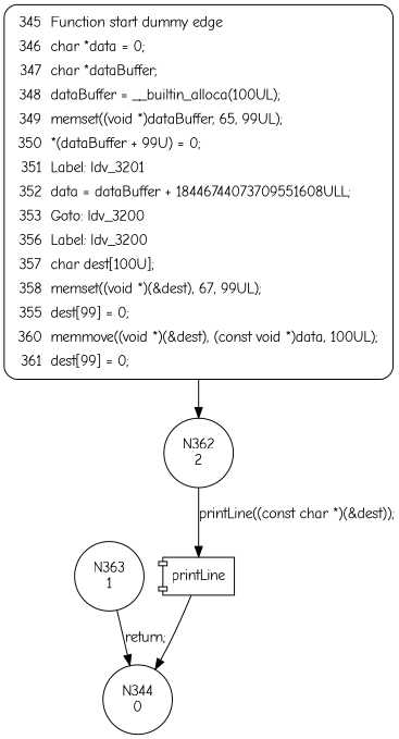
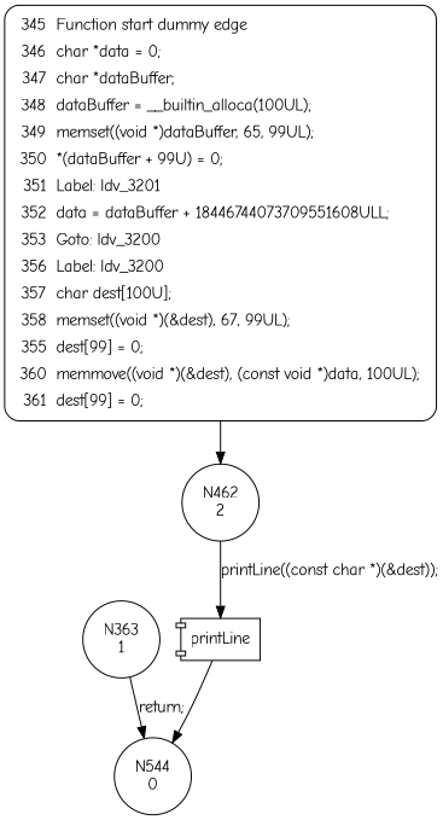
  digraph {
    fontname="Comic Neue"
    node [fontname="Comic Neue" shape=circle]
    edge [fontname="Comic Neue"]
-   n1 [label="N362\n2"]
+   n1 [label="N462\n2"]
    n2 [label=printLine shape=component]
-   n3 [label="N344\n0"]
+   n3 [label="N544\n0"]
    n4 [label="N363\n1"]
    n5 [fillcolor=white label=<<table border="0" cellborder="0" cellpadding="3" bgcolor="white"><tr><td align="right">345</td><td align="left">Function start dummy edge</td></tr><tr><td align="right">346</td><td align="left">char *data = 0;</td></tr><tr><td align="right">347</td><td align="left">char *dataBuffer;</td></tr><tr><td align="right">348</td><td align="left">dataBuffer = __builtin_alloca(100UL);</td></tr><tr><td align="right">349</td><td align="left">memset((void *)dataBuffer, 65, 99UL);</td></tr><tr><td align="right">350</td><td align="left">*(dataBuffer + 99U) = 0;</td></tr><tr><td align="right">351</td><td align="left">Label: ldv_3201</td></tr><tr><td align="right">352</td><td align="left">data = dataBuffer + 18446744073709551608ULL;</td></tr><tr><td align="right">353</td><td align="left">Goto: ldv_3200</td></tr><tr><td align="right">356</td><td align="left">Label: ldv_3200</td></tr><tr><td align="right">357</td><td align="left">char dest[100U];</td></tr><tr><td align="right">358</td><td align="left">memset((void *)(&amp;dest), 67, 99UL);</td></tr><tr><td align="right">355</td><td align="left">dest[99] = 0;</td></tr><tr><td align="right">360</td><td align="left">memmove((void *)(&amp;dest), (const void *)data, 100UL);</td></tr><tr><td align="right">361</td><td align="left">dest[99] = 0;</td></tr></table>> penwidth=1 shape=Mrecord style="filled,bold"]
    n1 -> n2 [label="printLine((const char *)(&dest));"]
    n2 -> n3
    n4 -> n3 [label="return;"]
    n5 -> n1
  }
